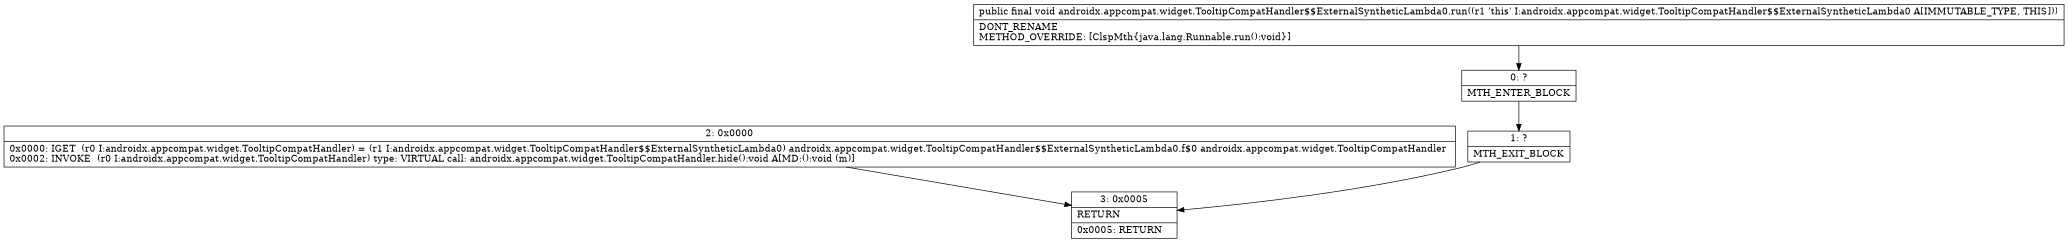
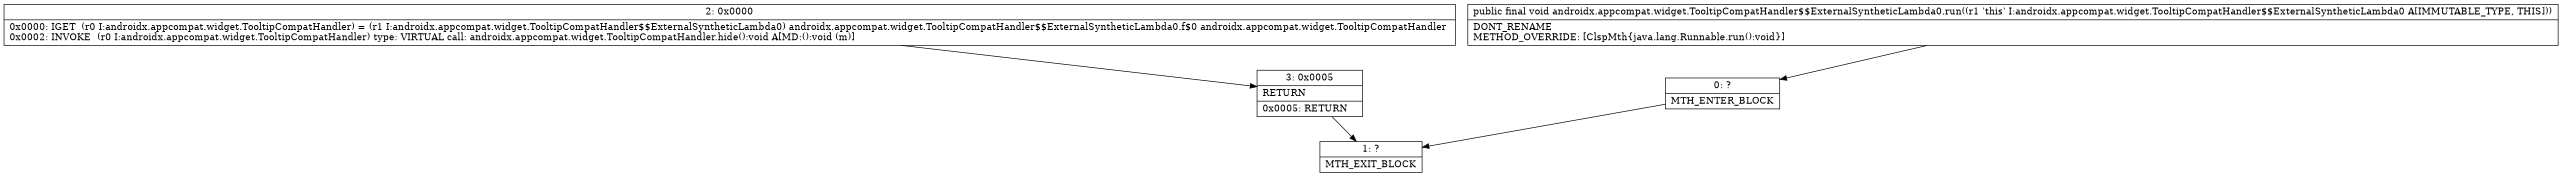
  digraph {
    node [shape=record]
    n1 [label="{0\:\ ?|MTH_ENTER_BLOCK\l}"]
    n2 [label="{1\:\ ?|MTH_EXIT_BLOCK\l}"]
    n3 [label="{2\:\ 0x0000|0x0000: IGET  (r0 I:androidx.appcompat.widget.TooltipCompatHandler) = (r1 I:androidx.appcompat.widget.TooltipCompatHandler$$ExternalSyntheticLambda0) androidx.appcompat.widget.TooltipCompatHandler$$ExternalSyntheticLambda0.f$0 androidx.appcompat.widget.TooltipCompatHandler \l0x0002: INVOKE  (r0 I:androidx.appcompat.widget.TooltipCompatHandler) type: VIRTUAL call: androidx.appcompat.widget.TooltipCompatHandler.hide():void A[MD:():void (m)]\l}"]
    n4 [label="{3\:\ 0x0005|RETURN\l|0x0005: RETURN   \l}"]
    n5 [label="{public final void androidx.appcompat.widget.TooltipCompatHandler$$ExternalSyntheticLambda0.run((r1 'this' I:androidx.appcompat.widget.TooltipCompatHandler$$ExternalSyntheticLambda0 A[IMMUTABLE_TYPE, THIS]))  | DONT_RENAME\lMETHOD_OVERRIDE: [ClspMth\{java.lang.Runnable.run():void\}]\l}"]
    n1 -> n2
    n3 -> n4
-   n2 -> n4
+   n4 -> n2
    n5 -> n1
  }
